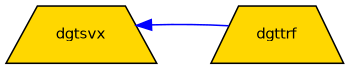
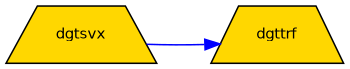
  digraph {
    rankdir=RL
    node [color=black fillcolor=gold fontname=Helvetica fontsize=10 shape=trapezium style=filled]
    n1 [fontcolor=black height=0.2 label=dgttrf width=0.4]
    n2 [height=0.2 label=dgtsvx width=0.4]
-   n2 -> n1 [color=blue dir=back fontname=Helvetica fontsize=10 labelfontname=Helvetica labelfontsize=10 style=solid]
+   n1 -> n2 [color=blue dir=back fontname=Helvetica fontsize=10 labelfontname=Helvetica labelfontsize=10 style=solid]
  }
